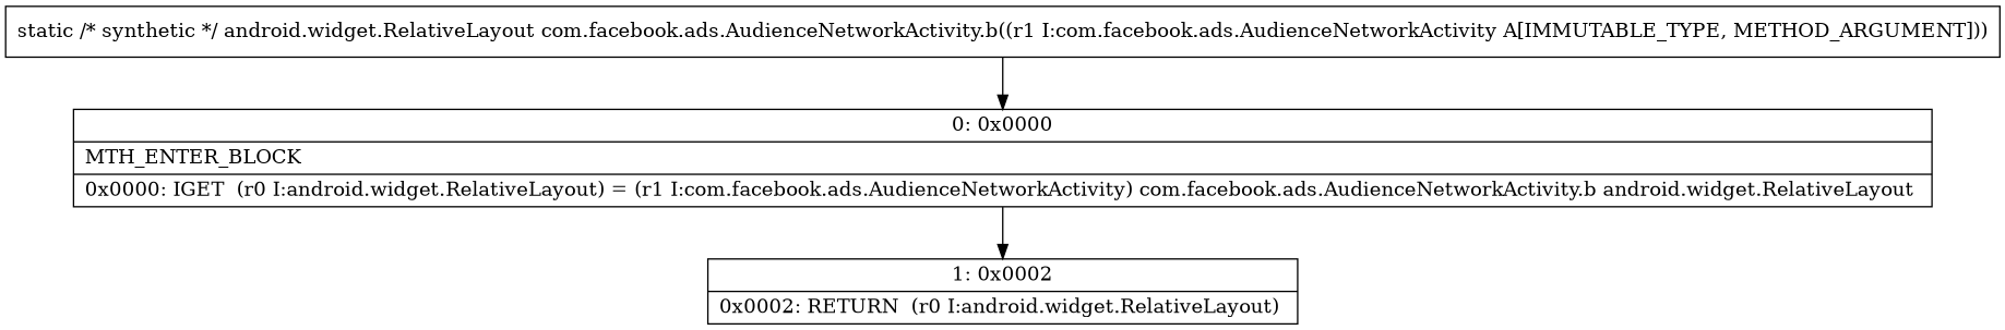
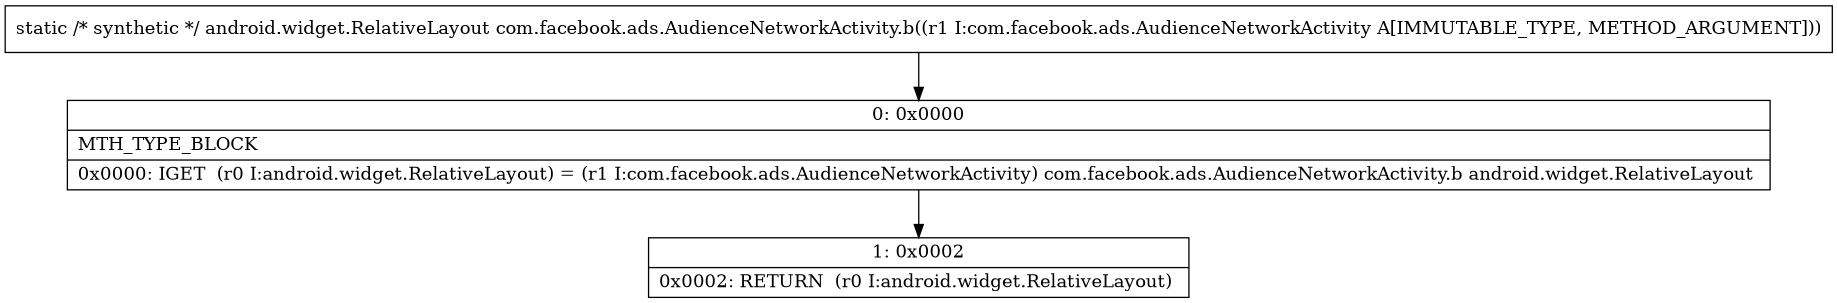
  digraph {
    node [shape=record]
-   n1 [label="{0\:\ 0x0000|MTH_ENTER_BLOCK\l|0x0000: IGET  (r0 I:android.widget.RelativeLayout) = (r1 I:com.facebook.ads.AudienceNetworkActivity) com.facebook.ads.AudienceNetworkActivity.b android.widget.RelativeLayout \l}"]
+   n1 [label="{0\:\ 0x0000|MTH_TYPE_BLOCK\l|0x0000: IGET  (r0 I:android.widget.RelativeLayout) = (r1 I:com.facebook.ads.AudienceNetworkActivity) com.facebook.ads.AudienceNetworkActivity.b android.widget.RelativeLayout \l}"]
    n2 [label="{1\:\ 0x0002|0x0002: RETURN  (r0 I:android.widget.RelativeLayout) \l}"]
    n3 [label="{static \/* synthetic *\/ android.widget.RelativeLayout com.facebook.ads.AudienceNetworkActivity.b((r1 I:com.facebook.ads.AudienceNetworkActivity A[IMMUTABLE_TYPE, METHOD_ARGUMENT])) }"]
    n1 -> n2
    n3 -> n1
  }
